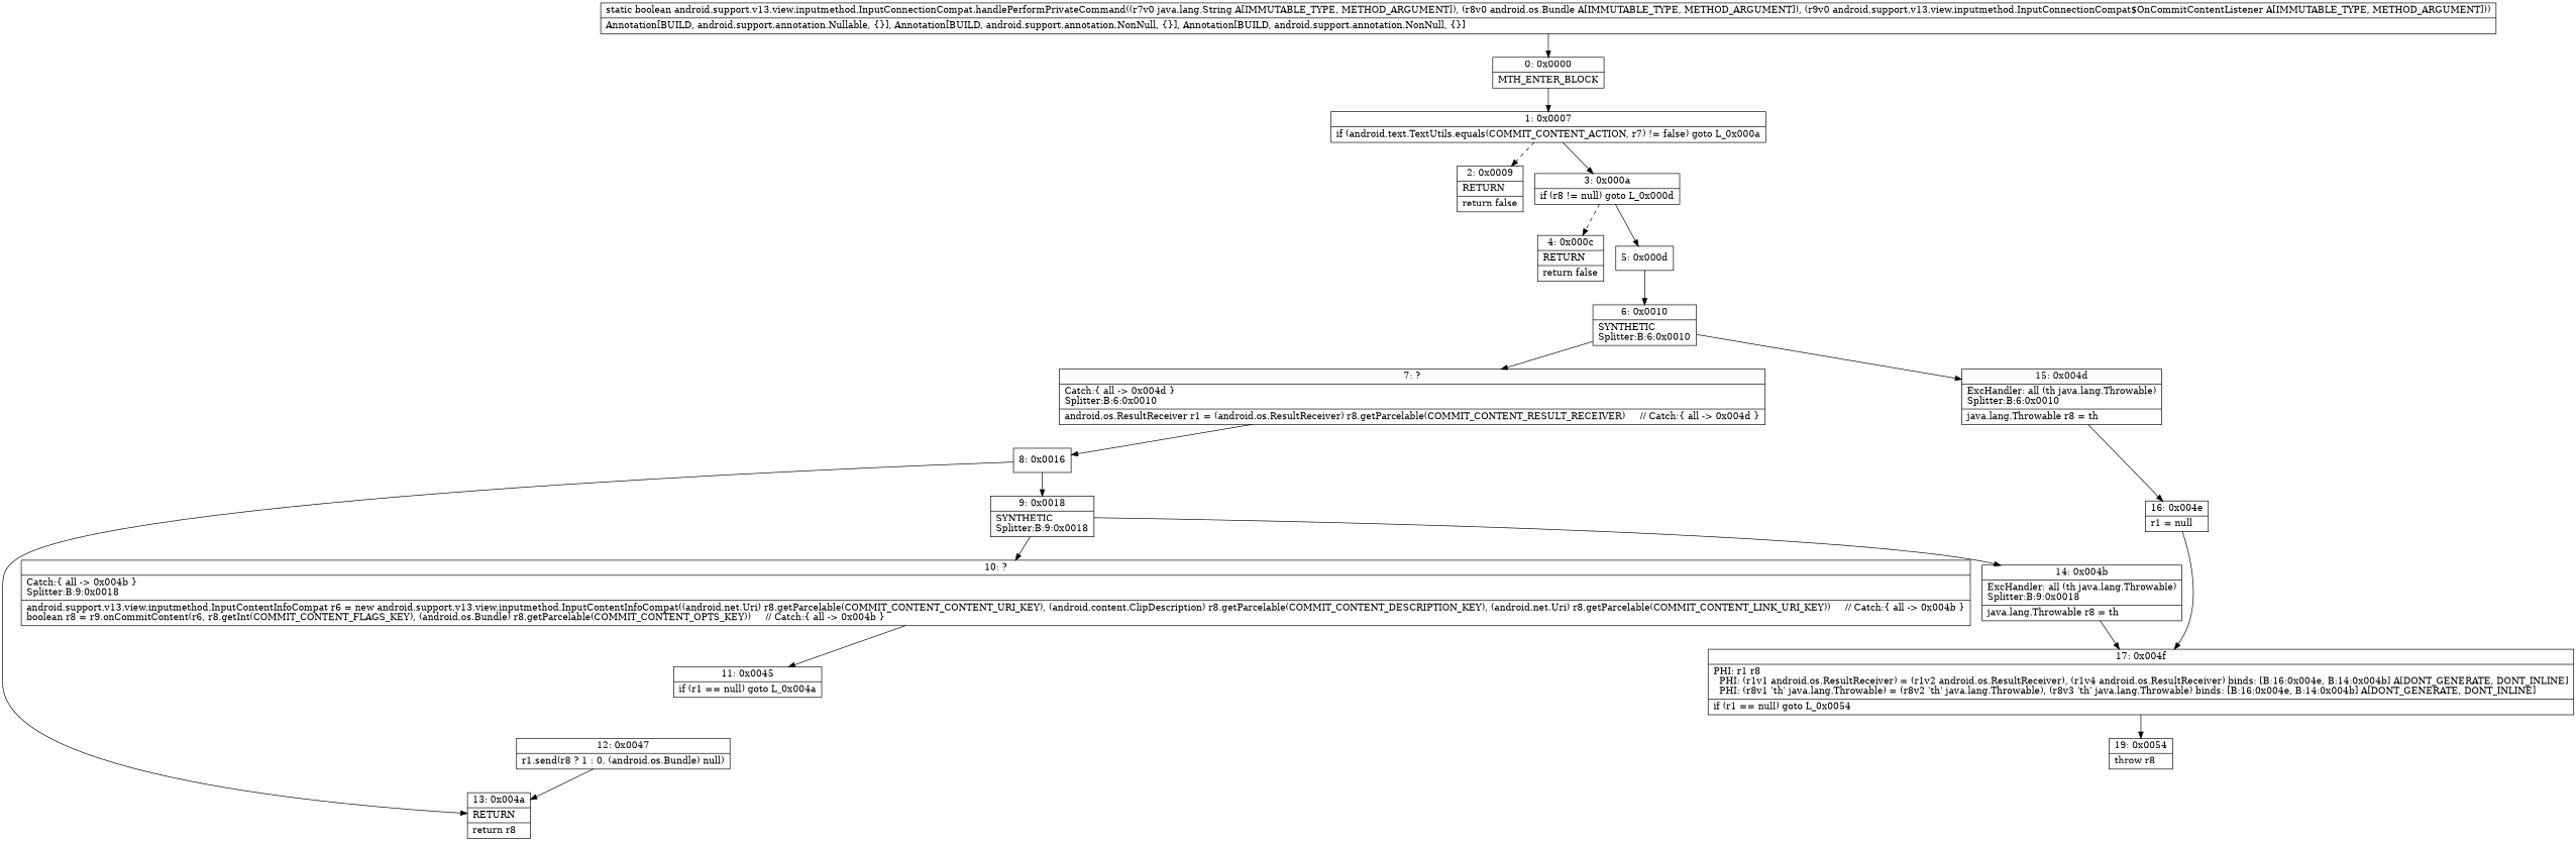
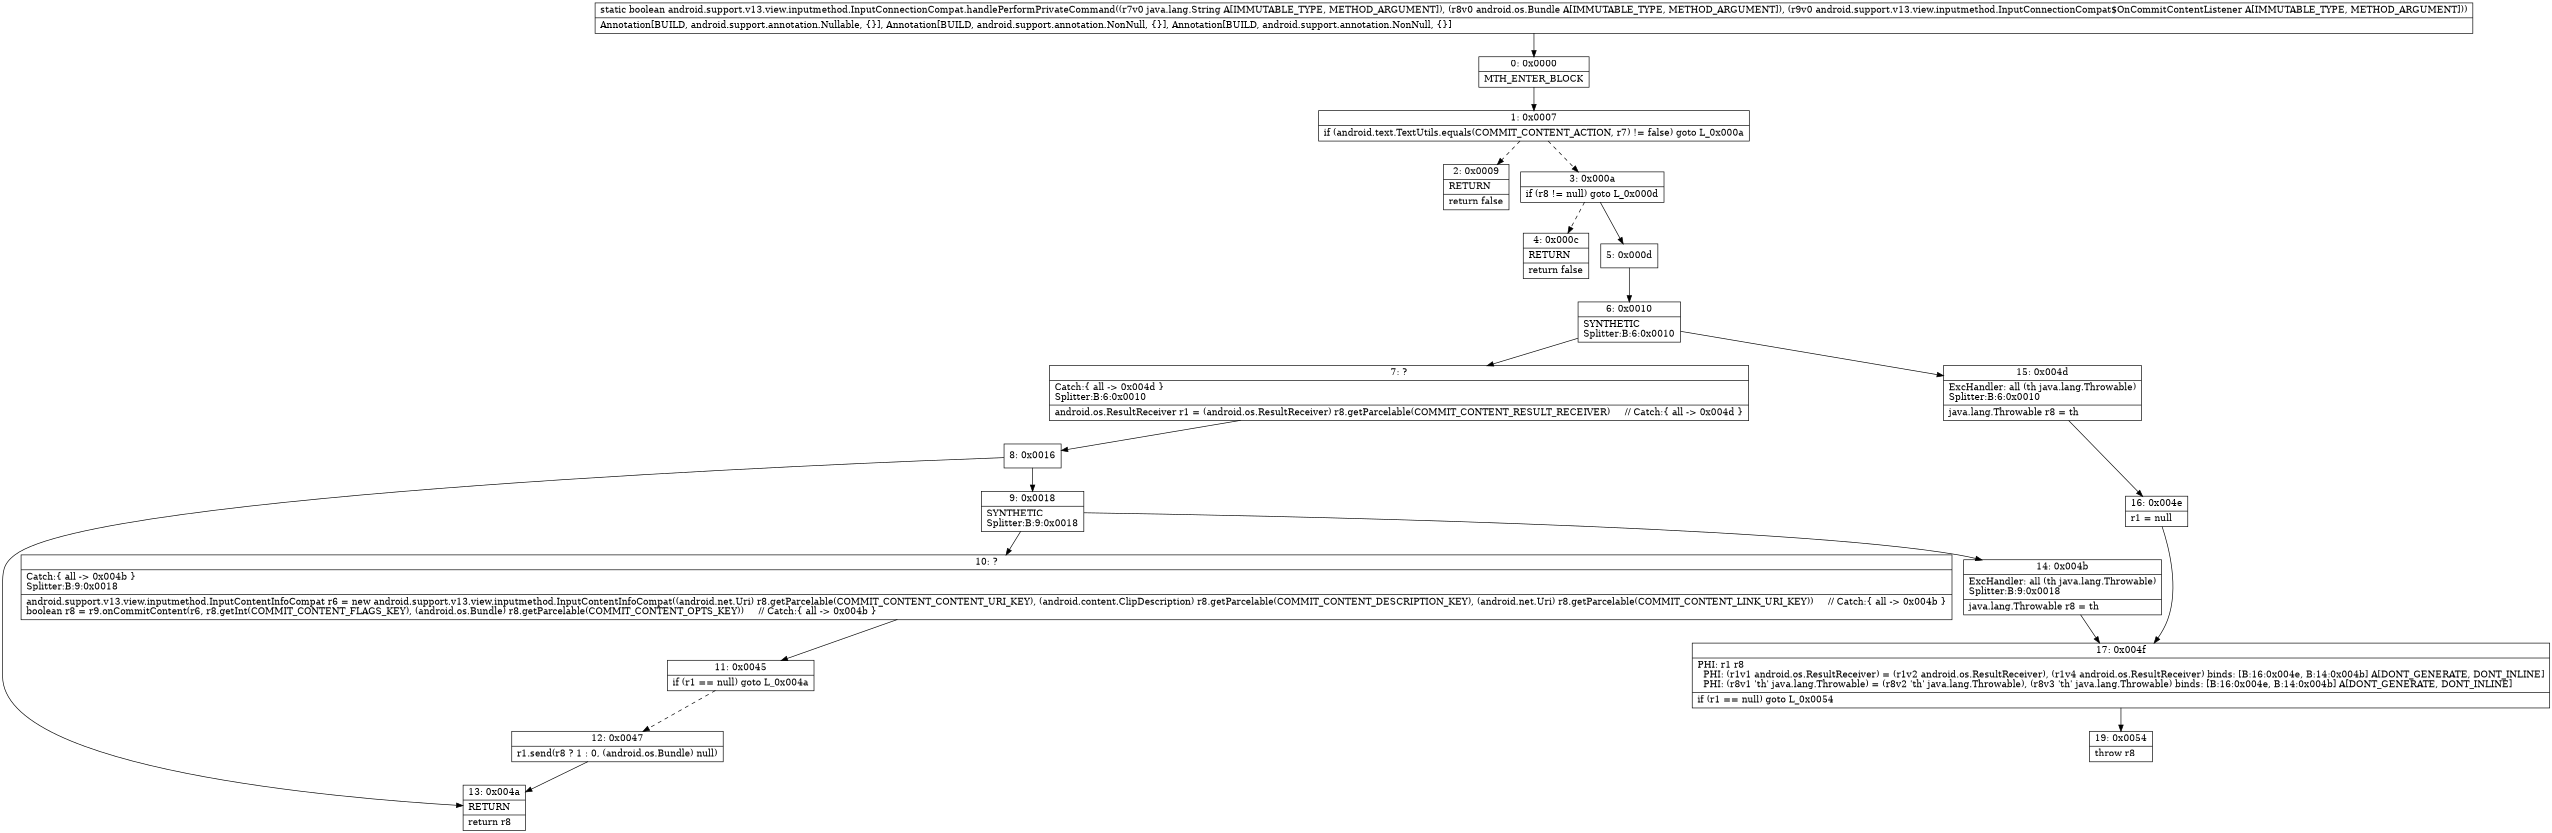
  digraph {
    node [shape=record]
    n1 [label="{0\:\ 0x0000|MTH_ENTER_BLOCK\l}"]
    n2 [label="{1\:\ 0x0007|if (android.text.TextUtils.equals(COMMIT_CONTENT_ACTION, r7) != false) goto L_0x000a\l}"]
    n3 [label="{2\:\ 0x0009|RETURN\l|return false\l}"]
    n4 [label="{3\:\ 0x000a|if (r8 != null) goto L_0x000d\l}"]
    n5 [label="{4\:\ 0x000c|RETURN\l|return false\l}"]
    n6 [label="{5\:\ 0x000d}"]
    n7 [label="{6\:\ 0x0010|SYNTHETIC\lSplitter:B:6:0x0010\l}"]
    n8 [label="{7\:\ ?|Catch:\{ all \-\> 0x004d \}\lSplitter:B:6:0x0010\l|android.os.ResultReceiver r1 = (android.os.ResultReceiver) r8.getParcelable(COMMIT_CONTENT_RESULT_RECEIVER)     \/\/ Catch:\{ all \-\> 0x004d \}\l}"]
    n9 [label="{15\:\ 0x004d|ExcHandler: all (th java.lang.Throwable)\lSplitter:B:6:0x0010\l|java.lang.Throwable r8 = th\l}"]
    n10 [label="{8\:\ 0x0016}"]
    n11 [label="{16\:\ 0x004e|r1 = null\l}"]
    n12 [label="{9\:\ 0x0018|SYNTHETIC\lSplitter:B:9:0x0018\l}"]
    n13 [label="{13\:\ 0x004a|RETURN\l|return r8\l}"]
    n14 [label="{10\:\ ?|Catch:\{ all \-\> 0x004b \}\lSplitter:B:9:0x0018\l|android.support.v13.view.inputmethod.InputContentInfoCompat r6 = new android.support.v13.view.inputmethod.InputContentInfoCompat((android.net.Uri) r8.getParcelable(COMMIT_CONTENT_CONTENT_URI_KEY), (android.content.ClipDescription) r8.getParcelable(COMMIT_CONTENT_DESCRIPTION_KEY), (android.net.Uri) r8.getParcelable(COMMIT_CONTENT_LINK_URI_KEY))     \/\/ Catch:\{ all \-\> 0x004b \}\lboolean r8 = r9.onCommitContent(r6, r8.getInt(COMMIT_CONTENT_FLAGS_KEY), (android.os.Bundle) r8.getParcelable(COMMIT_CONTENT_OPTS_KEY))     \/\/ Catch:\{ all \-\> 0x004b \}\l}"]
    n15 [label="{14\:\ 0x004b|ExcHandler: all (th java.lang.Throwable)\lSplitter:B:9:0x0018\l|java.lang.Throwable r8 = th\l}"]
    n16 [label="{11\:\ 0x0045|if (r1 == null) goto L_0x004a\l}"]
    n17 [label="{17\:\ 0x004f|PHI: r1 r8 \l  PHI: (r1v1 android.os.ResultReceiver) = (r1v2 android.os.ResultReceiver), (r1v4 android.os.ResultReceiver) binds: [B:16:0x004e, B:14:0x004b] A[DONT_GENERATE, DONT_INLINE]\l  PHI: (r8v1 'th' java.lang.Throwable) = (r8v2 'th' java.lang.Throwable), (r8v3 'th' java.lang.Throwable) binds: [B:16:0x004e, B:14:0x004b] A[DONT_GENERATE, DONT_INLINE]\l|if (r1 == null) goto L_0x0054\l}"]
    n18 [label="{12\:\ 0x0047|r1.send(r8 ? 1 : 0, (android.os.Bundle) null)\l}"]
    n19 [label="{19\:\ 0x0054|throw r8\l}"]
    n20 [label="{static boolean android.support.v13.view.inputmethod.InputConnectionCompat.handlePerformPrivateCommand((r7v0 java.lang.String A[IMMUTABLE_TYPE, METHOD_ARGUMENT]), (r8v0 android.os.Bundle A[IMMUTABLE_TYPE, METHOD_ARGUMENT]), (r9v0 android.support.v13.view.inputmethod.InputConnectionCompat$OnCommitContentListener A[IMMUTABLE_TYPE, METHOD_ARGUMENT]))  | Annotation[BUILD, android.support.annotation.Nullable, \{\}], Annotation[BUILD, android.support.annotation.NonNull, \{\}], Annotation[BUILD, android.support.annotation.NonNull, \{\}]\l}"]
    n1 -> n2
    n2 -> n3 [style=dashed]
-   n2 -> n4
+   n2 -> n4 [style=dashed]
    n4 -> n5 [style=dashed]
    n4 -> n6
    n6 -> n7
    n7 -> n8
    n7 -> n9
    n8 -> n10
    n9 -> n11
    n10 -> n12
    n10 -> n13
    n11 -> n17
    n12 -> n14
    n12 -> n15
    n14 -> n16
    n15 -> n17
+   n16 -> n18 [style=dashed]
    n17 -> n19
    n18 -> n13
    n20 -> n1
  }
